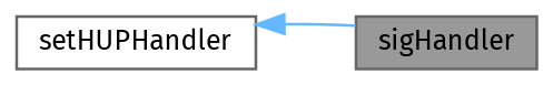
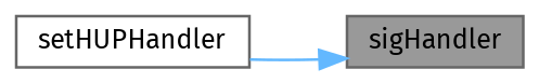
  digraph {
    rankdir=RL
    fontname="Fira Sans"
    node [fontname="Fira Sans" fontsize=10 shape=box style=filled]
    n1 [color=gray40 fillcolor=grey60 fontcolor=black height=0.2 label=sigHandler width=0.4]
    n2 [color=grey40 fillcolor=white height=0.2 label=setHUPHandler width=0.4]
-   n2 -> n1 [color=steelblue1 dir=back fontname="Fira Sans" fontsize=10 labelfontname=Helvetica labelfontsize=10 style=solid]
+   n1 -> n2 [color=steelblue1 dir=back fontname="Fira Sans" fontsize=10 labelfontname=Helvetica labelfontsize=10 style=solid]
  }
